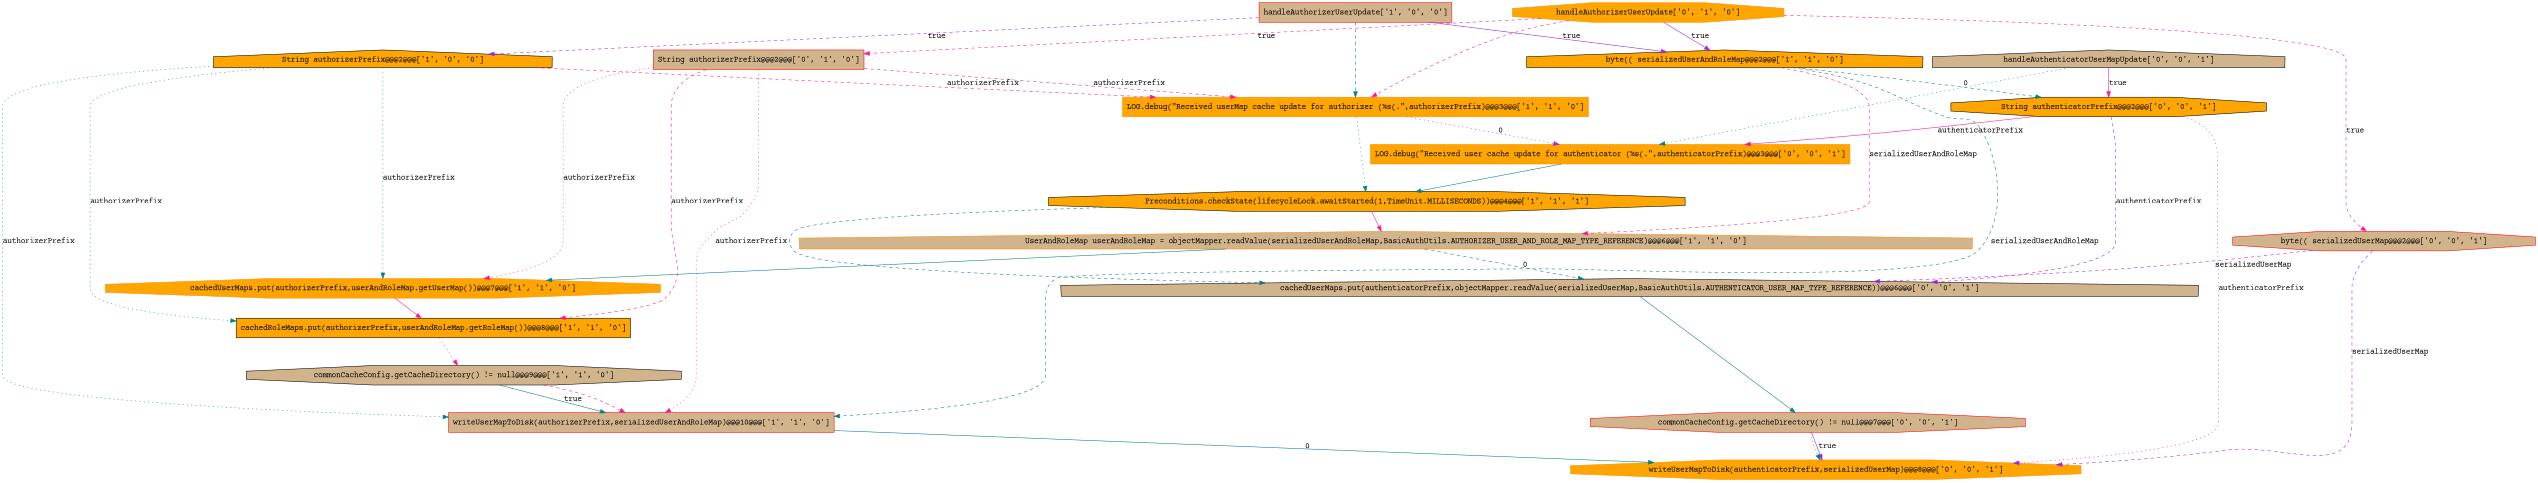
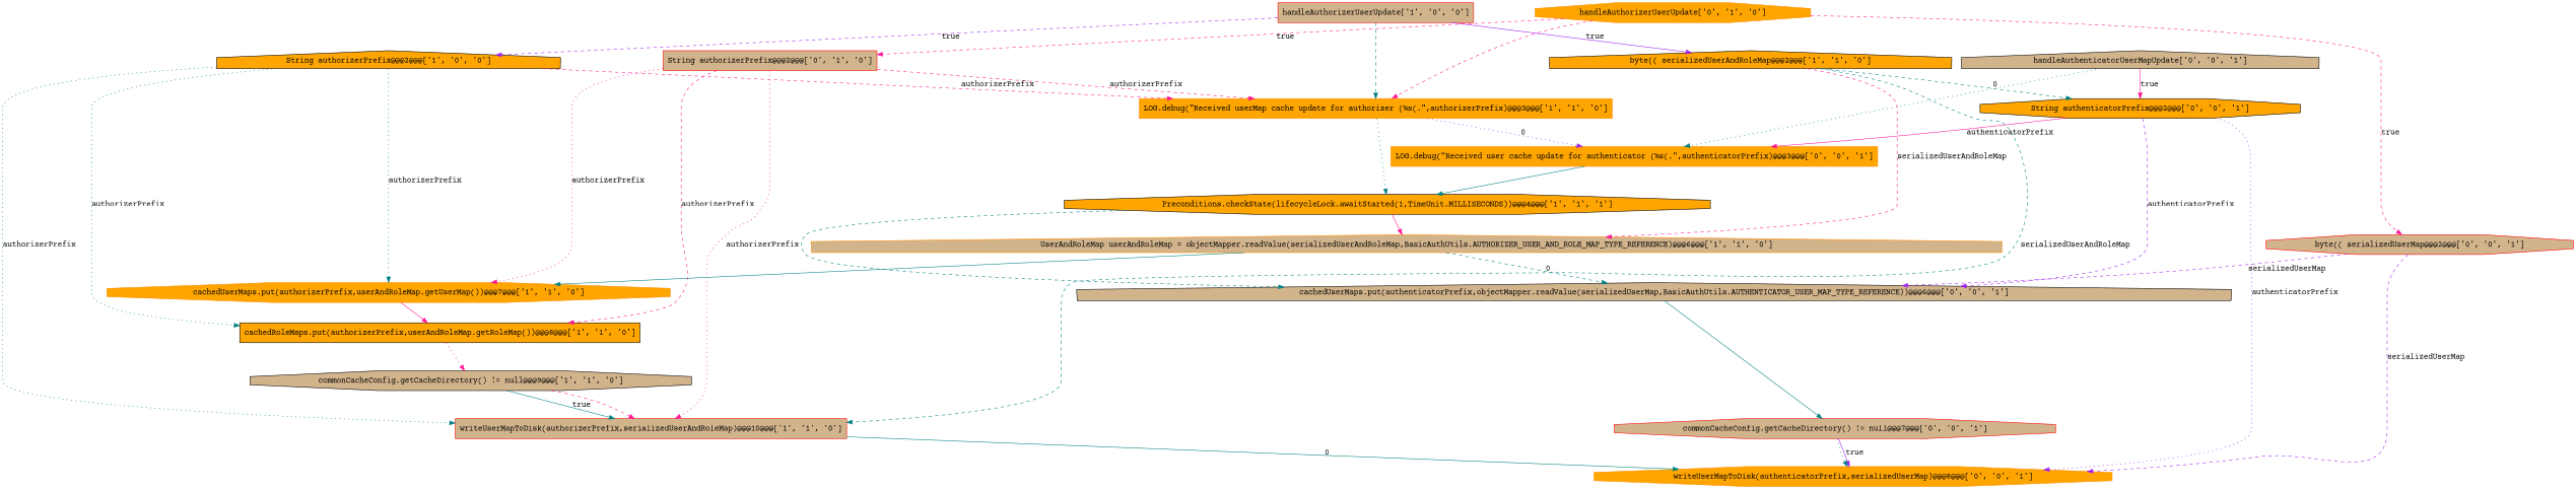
  digraph {
    fontname="Courier Prime"
    node [color=black fillcolor=orange fontname="Courier Prime" shape=octagon style=filled]
    edge [color=teal fontname="Courier Prime" style=dashed]
    n1 [color=red fillcolor=tan label="String authorizerPrefix@@@2@@@['0', '1', '0']" shape=box]
    n2 [color=red fillcolor=tan label="writeUserMapToDisk(authorizerPrefix,serializedUserAndRoleMap)@@@10@@@['1', '1', '0']" shape=box]
    n3 [color=darkorange label="LOG.debug(\"Received userMap cache update for authorizer (%s(.\",authorizerPrefix)@@@3@@@['1', '1', '0']" shape=box]
    n4 [color=darkorange label="cachedUserMaps.put(authorizerPrefix,userAndRoleMap.getUserMap())@@@7@@@['1', '1', '0']"]
    n5 [label="cachedRoleMaps.put(authorizerPrefix,userAndRoleMap.getRoleMap())@@@8@@@['1', '1', '0']" shape=box]
    n6 [color=darkorange label="writeUserMapToDisk(authenticatorPrefix,serializedUserMap)@@@8@@@['0', '0', '1']"]
    n7 [color=darkorange label="LOG.debug(\"Received user cache update for authenticator (%s(.\",authenticatorPrefix)@@@3@@@['0', '0', '1']" shape=box]
    n8 [label="Preconditions.checkState(lifecycleLock.awaitStarted(1,TimeUnit.MILLISECONDS))@@@4@@@['1', '1', '1']"]
    n9 [fillcolor=tan label="commonCacheConfig.getCacheDirectory() != null@@@9@@@['1', '1', '0']"]
    n10 [label="String authenticatorPrefix@@@2@@@['0', '0', '1']"]
    n11 [fillcolor=tan label="cachedUserMaps.put(authenticatorPrefix,objectMapper.readValue(serializedUserMap,BasicAuthUtils.AUTHENTICATOR_USER_MAP_TYPE_REFERENCE))@@@6@@@['0', '0', '1']" shape=house]
    n12 [color=red fillcolor=tan label="commonCacheConfig.getCacheDirectory() != null@@@7@@@['0', '0', '1']"]
    n13 [color=darkorange fillcolor=tan label="UserAndRoleMap userAndRoleMap = objectMapper.readValue(serializedUserAndRoleMap,BasicAuthUtils.AUTHORIZER_USER_AND_ROLE_MAP_TYPE_REFERENCE)@@@6@@@['1', '1', '0']" shape=house]
    n14 [label="byte(( serializedUserAndRoleMap@@@2@@@['1', '1', '0']" shape=house]
    n15 [color=red fillcolor=tan label="handleAuthorizerUserUpdate['1', '0', '0']" shape=box]
    n16 [label="String authorizerPrefix@@@2@@@['1', '0', '0']" shape=house]
    n17 [color=red fillcolor=tan label="byte(( serializedUserMap@@@2@@@['0', '0', '1']"]
    n18 [color=darkorange label="handleAuthorizerUserUpdate['0', '1', '0']"]
    n19 [fillcolor=tan label="handleAuthenticatorUserMapUpdate['0', '0', '1']" shape=house]
    n1 -> n2 [color=deeppink label=authorizerPrefix style=dotted]
    n1 -> n3 [color=deeppink label=authorizerPrefix]
    n1 -> n4 [color=deeppink label=authorizerPrefix style=dotted]
    n1 -> n5 [color=deeppink label=authorizerPrefix]
    n2 -> n6 [label=0 style=solid]
    n3 -> n7 [color=purple label=0 style=dotted]
    n3 -> n8 [style=dotted]
    n4 -> n5 [color=deeppink style=solid]
    n5 -> n9 [color=deeppink style=dotted]
    n7 -> n8 [style=solid]
    n8 -> n11
    n8 -> n13 [color=deeppink style=solid]
    n9 -> n2 [label=true style=solid]
    n9 -> n2 [color=deeppink]
    n10 -> n6 [color=purple label=authenticatorPrefix style=dotted]
    n10 -> n7 [color=deeppink label=authenticatorPrefix style=solid]
    n10 -> n11 [color=purple label=authenticatorPrefix]
    n11 -> n12 [style=solid]
    n12 -> n6 [color=purple label=true style=solid]
    n12 -> n6 [style=dotted]
    n13 -> n4 [style=solid]
    n13 -> n11 [label=0]
    n14 -> n2 [label=serializedUserAndRoleMap]
    n14 -> n10 [label=0]
    n14 -> n13 [color=deeppink label=serializedUserAndRoleMap]
    n15 -> n3
    n15 -> n14 [color=purple label=true style=solid]
    n15 -> n16 [color=purple label=true]
    n16 -> n2 [label=authorizerPrefix style=dotted]
    n16 -> n3 [color=deeppink label=authorizerPrefix]
    n16 -> n4 [label=authorizerPrefix style=dotted]
    n16 -> n5 [label=authorizerPrefix style=dotted]
    n17 -> n6 [color=purple label=serializedUserMap]
    n17 -> n11 [color=purple label=serializedUserMap]
    n18 -> n1 [color=deeppink label=true]
    n18 -> n3 [color=deeppink]
-   n18 -> n14 [color=purple label=true style=solid]
    n18 -> n17 [color=deeppink label=true]
    n19 -> n7 [style=dotted]
    n19 -> n10 [color=deeppink label=true style=solid]
  }
